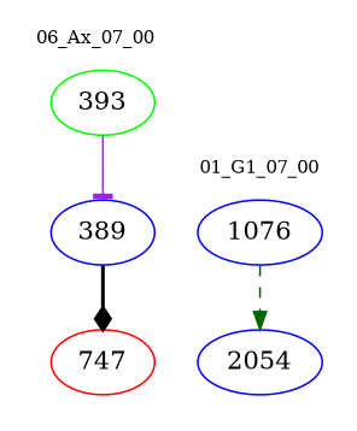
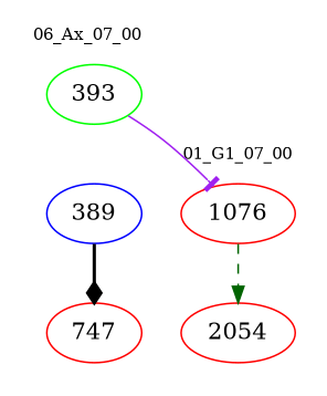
  digraph {
    node [color=blue]
    n1 [color=green label=393]
    n2 [label=389]
    n3 [color=red label=747]
-   n4 [label=1076]
-   n5 [label=2054]
+   n4 [color=red label=1076]
+   n5 [color=red label=2054]
    subgraph cluster_1 {
      color=white
      fontsize=10
      label="06_Ax_07_00"
      n1
      n2
      n3
    }
    subgraph cluster_2 {
      color=white
      fontsize=10
      label="01_G1_07_00"
      n4
      n5
    }
-   n1 -> n2 [arrowhead=tee color=purple style=solid]
+   n1 -> n4 [arrowhead=tee color=purple style=solid]
    n2 -> n3 [arrowhead=diamond color=black style=bold]
    n4 -> n5 [arrowhead=normal color=darkgreen style=dashed]
  }
